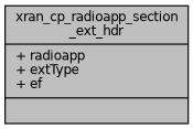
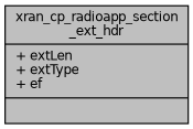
  digraph {
-   n1 [color=black fillcolor=grey75 fontcolor=black fontname=Helvetica fontsize=10 height=0.2 label="{xran_cp_radioapp_section\l_ext_hdr\n|+ radioapp\l+ extType\l+ ef\l|}" shape=record style=filled width=0.4]
+   n1 [color=black fillcolor=grey75 fontcolor=black fontname=Helvetica fontsize=10 height=0.2 label="{xran_cp_radioapp_section\l_ext_hdr\n|+ extLen\l+ extType\l+ ef\l|}" shape=record style=filled width=0.4]
  }
